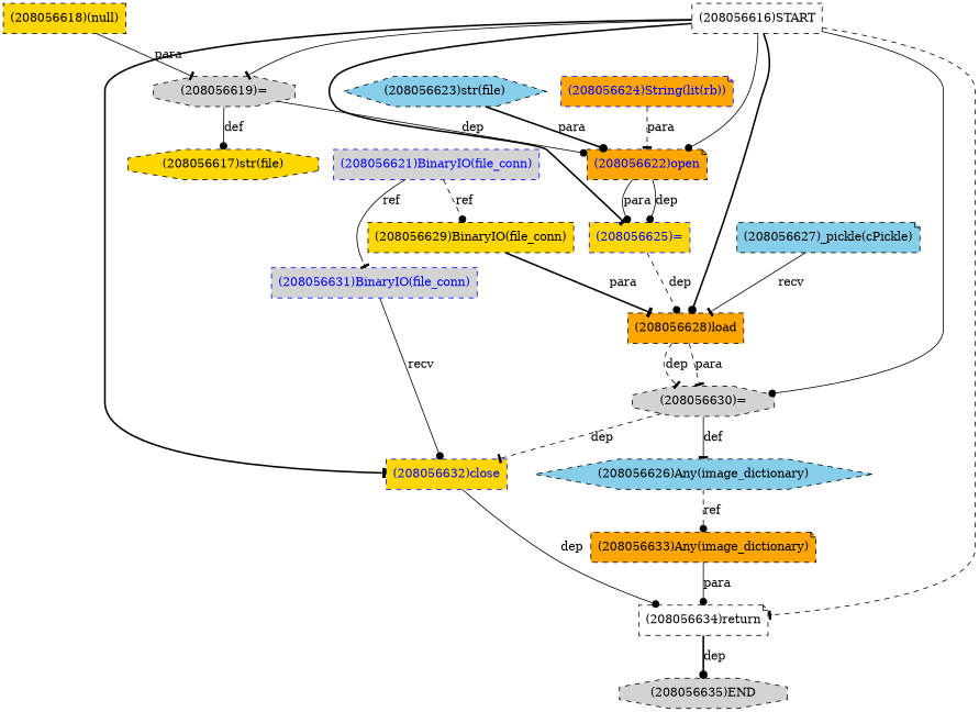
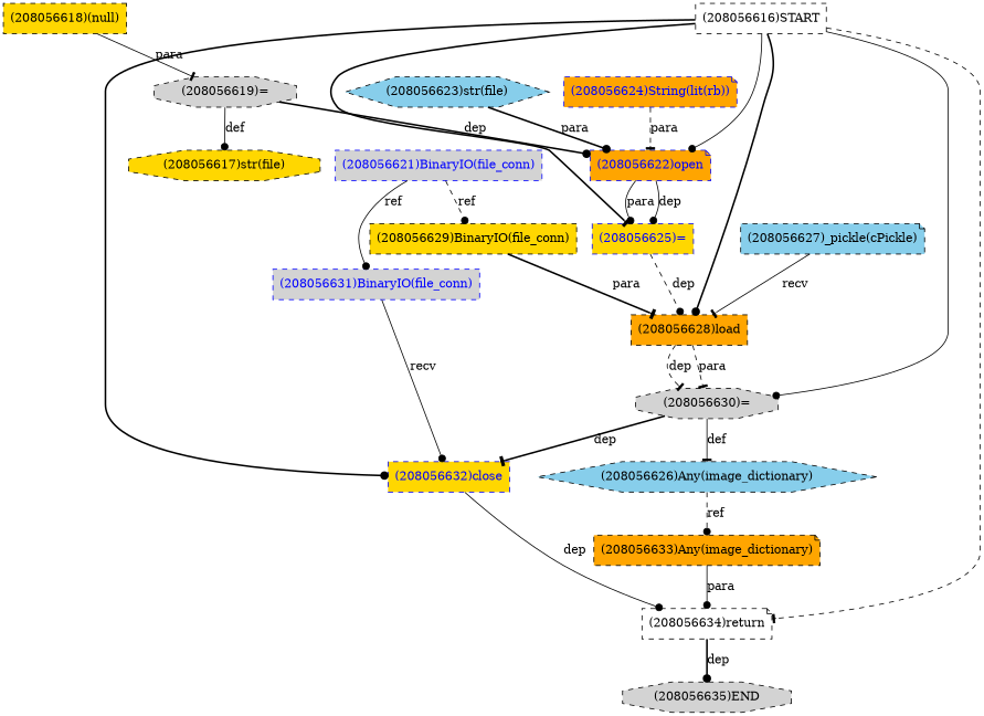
  digraph {
    node [fillcolor=lightgrey shape=box style="dashed,filled"]
    edge [arrowhead=dot style=solid]
    n1 [color=blue fontcolor=blue label="(208056621)BinaryIO(file_conn)"]
    n2 [color=blue fontcolor=blue label="(208056631)BinaryIO(file_conn)"]
    n3 [fillcolor=gold label="(208056629)BinaryIO(file_conn)"]
    n4 [color=blue fillcolor=gold fontcolor=blue label="(208056632)close"]
    n5 [fillcolor=orange label="(208056628)load"]
    n6 [fillcolor=skyblue label="(208056626)Any(image_dictionary)" shape=hexagon]
    n7 [fillcolor=orange label="(208056633)Any(image_dictionary)" shape=note]
    n8 [fillcolor=white label="(208056634)return" shape=note]
    n9 [label="(208056619)=" shape=octagon]
    n10 [fillcolor=gold label="(208056617)str(file)" shape=octagon]
-   n11 [color=black fillcolor=orange fontcolor=blue label="(208056622)open" shape=note]
+   n11 [color=blue fillcolor=orange fontcolor=blue label="(208056622)open" shape=note]
    n12 [color=blue fillcolor=gold fontcolor=blue label="(208056625)="]
    n13 [label="(208056630)=" shape=octagon]
    n14 [label="(208056635)END" shape=octagon]
    n15 [fillcolor=skyblue label="(208056627)_pickle(cPickle)" shape=note]
    n16 [color=blue fillcolor=orange fontcolor=blue label="(208056624)String(lit(rb))" shape=note]
    n17 [fillcolor=skyblue label="(208056623)str(file)" shape=hexagon]
    n18 [fillcolor=white label="(208056616)START"]
    n19 [fillcolor=gold label="(208056618)(null)"]
-   n1 -> n2 [arrowhead=tee label=ref]
+   n1 -> n2 [label=ref]
    n1 -> n3 [label=ref style=dashed]
    n2 -> n4 [label=recv]
    n3 -> n5 [arrowhead=tee label=para style=bold]
    n4 -> n8 [label=dep]
    n5 -> n13 [arrowhead=tee label=dep style=dashed]
    n5 -> n13 [arrowhead=tee label=para style=dashed]
    n6 -> n7 [label=ref style=dashed]
    n7 -> n8 [label=para]
    n8 -> n14 [label=dep style=bold]
    n9 -> n10 [label=def]
-   n9 -> n11 [label=dep]
+   n9 -> n11 [label=dep style=bold]
    n11 -> n12 [label=dep]
    n11 -> n12 [label=para]
    n12 -> n5 [label=dep style=dashed]
-   n13 -> n4 [arrowhead=tee label=dep style=dashed]
+   n13 -> n4 [arrowhead=tee label=dep style=bold]
    n13 -> n6 [arrowhead=tee label=def]
    n15 -> n5 [arrowhead=tee label=recv]
    n16 -> n11 [arrowhead=tee label=para style=dashed]
    n17 -> n11 [label=para style=bold]
-   n18 -> n4 [arrowhead=tee style=bold]
+   n18 -> n4 [style=bold]
    n18 -> n5 [style=bold]
    n18 -> n8 [arrowhead=tee style=dashed]
-   n18 -> n9 [arrowhead=tee]
    n18 -> n11
    n18 -> n12 [arrowhead=tee style=bold]
    n18 -> n13
    n19 -> n9 [arrowhead=tee label=para]
  }
